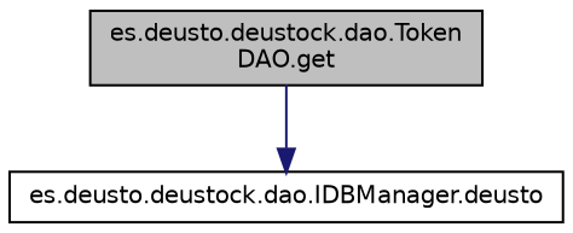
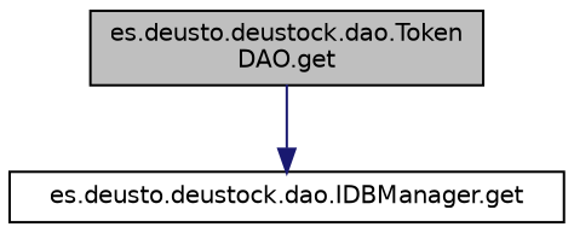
  digraph {
    rankdir=TB
    node [color=black fontname=Helvetica fontsize=10 shape=record style=filled]
    n1 [fillcolor=grey75 fontcolor=black height=0.2 label="es.deusto.deustock.dao.Token\lDAO.get" width=0.4]
-   n2 [fillcolor=white height=0.2 label="es.deusto.deustock.dao.IDBManager.deusto" width=0.4]
+   n2 [fillcolor=white height=0.2 label="es.deusto.deustock.dao.IDBManager.get" width=0.4]
    n1 -> n2 [color=midnightblue fontname=Helvetica fontsize=10 labelfontname=Helvetica labelfontsize=10 style=solid]
  }
